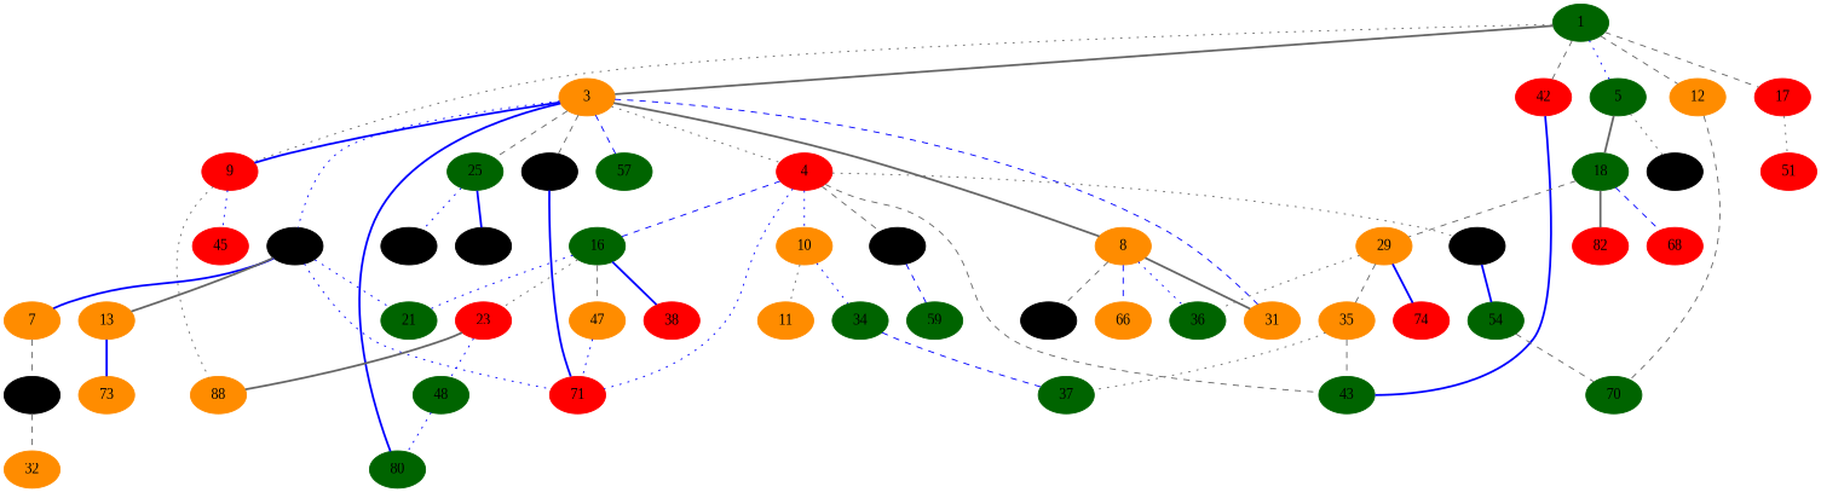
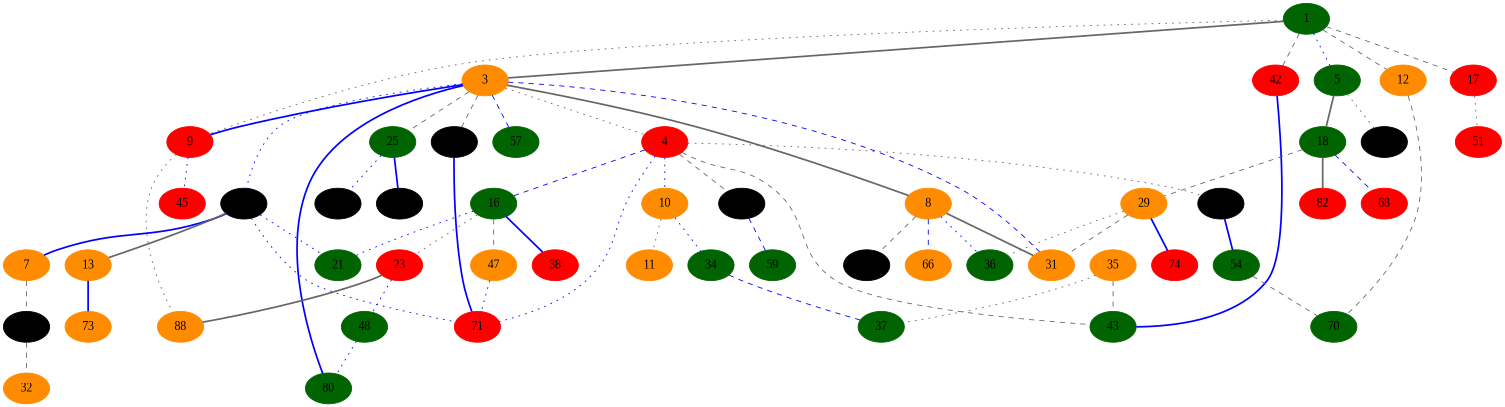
  graph {
    fontname="Liberation Serif"
    node [color=darkgreen fontname="Liberation Serif" style=filled]
    edge [color=gray40 fontname="Liberation Serif" style=dotted]
    1 [super="+2"]
    3 [color=darkorange super="+22"]
    5 [super="+24"]
    9 [color=red super="+83"]
    12 [color=darkorange super="+50"]
    17 [color=red super="+33"]
    42 [color=red]
    4 [color=red super="+20"]
    6 [color=black super="+56"]
    8 [color=darkorange super="+14"]
    25 [super="+26"]
    31 [color=darkorange]
    57
    69 [color=black]
    80
    18 [super="+30"]
    62 [color=black]
    n18 [color=darkorange label=88 super="+46"]
    45 [color=red]
    70 [super="+78"]
    51 [color=red]
    43 [super="+77"]
    10 [color=darkorange super="+55"]
    16 [super="+19"]
    39 [color=black super="+76"]
    44 [color=black super="+75"]
    71 [color=red super="+79"]
    7 [color=darkorange super="+52"]
    13 [color=darkorange super="+60"]
    21 [super="+81"]
    27 [color=black]
    36 [super="+63"]
    66 [color=darkorange]
    58 [color=black]
    65 [color=black]
    11 [color=darkorange]
    34 [super="+72"]
    23 [color=red super="+40"]
    38 [color=red]
    47 [color=darkorange super="+61"]
    59
    54
    29 [color=darkorange super="+64"]
    68 [color=red]
    82 [color=red]
    15 [color=black super="+41"]
    73 [color=darkorange]
    32 [color=darkorange super="+67"]
    35 [color=darkorange super="+49"]
    37
    48 [super="+53"]
    74 [color=red]
    1 -- 3 [style=bold]
    1 -- 5 [color=blue]
    1 -- 9
    1 -- 12 [style=dashed]
    1 -- 17 [style=dashed]
    1 -- 42 [style=dashed]
    3 -- 9 [color=blue style=bold]
    3 -- 4
    3 -- 6 [color=blue]
    3 -- 8 [style=bold]
    3 -- 25 [style=dashed]
    3 -- 31 [color=blue style=dashed]
    3 -- 57 [color=blue style=dashed]
    3 -- 69 [style=dashed]
    3 -- 80 [color=blue style=bold]
    5 -- 18 [style=bold]
    5 -- 62
    9 -- n18
    9 -- 45 [color=blue]
    12 -- 70 [style=dashed]
    17 -- 51
    42 -- 43 [color=blue style=bold]
    4 -- 43 [style=dashed]
    4 -- 10 [color=blue]
    4 -- 16 [color=blue style=dashed]
    4 -- 39 [style=dashed]
    4 -- 44
    4 -- 71 [color=blue]
    6 -- 71 [color=blue]
    6 -- 7 [color=blue style=bold]
    6 -- 13 [style=bold]
    6 -- 21 [color=blue]
    8 -- 31 [style=bold]
    8 -- 27 [style=dashed]
    8 -- 36 [color=blue]
    8 -- 66 [color=blue style=dashed]
    25 -- 58 [color=blue]
    25 -- 65 [color=blue style=bold]
    69 -- 71 [color=blue style=bold]
    18 -- 29 [style=dashed]
    18 -- 68 [color=blue style=dashed]
    18 -- 82 [style=bold]
    10 -- 11
    10 -- 34 [color=blue]
    16 -- 21 [color=blue]
    16 -- 23
    16 -- 38 [color=blue style=bold]
    16 -- 47 [style=dashed]
    39 -- 59 [color=blue style=dashed]
    44 -- 54 [color=blue style=bold]
    7 -- 15 [style=dashed]
    13 -- 73 [color=blue style=bold]
    34 -- 37 [color=blue style=dashed]
    23 -- n18 [style=bold]
    23 -- 48 [color=blue]
    47 -- 71 [color=blue]
    54 -- 70 [style=dashed]
    29 -- 36
-   29 -- 35 [style=dashed]
+   29 -- 31 [style=dashed]
    29 -- 74 [color=blue style=bold weight=2]
    15 -- 32 [style=dashed]
    35 -- 43 [style=dashed]
    35 -- 37
    48 -- 80 [color=blue]
  }
